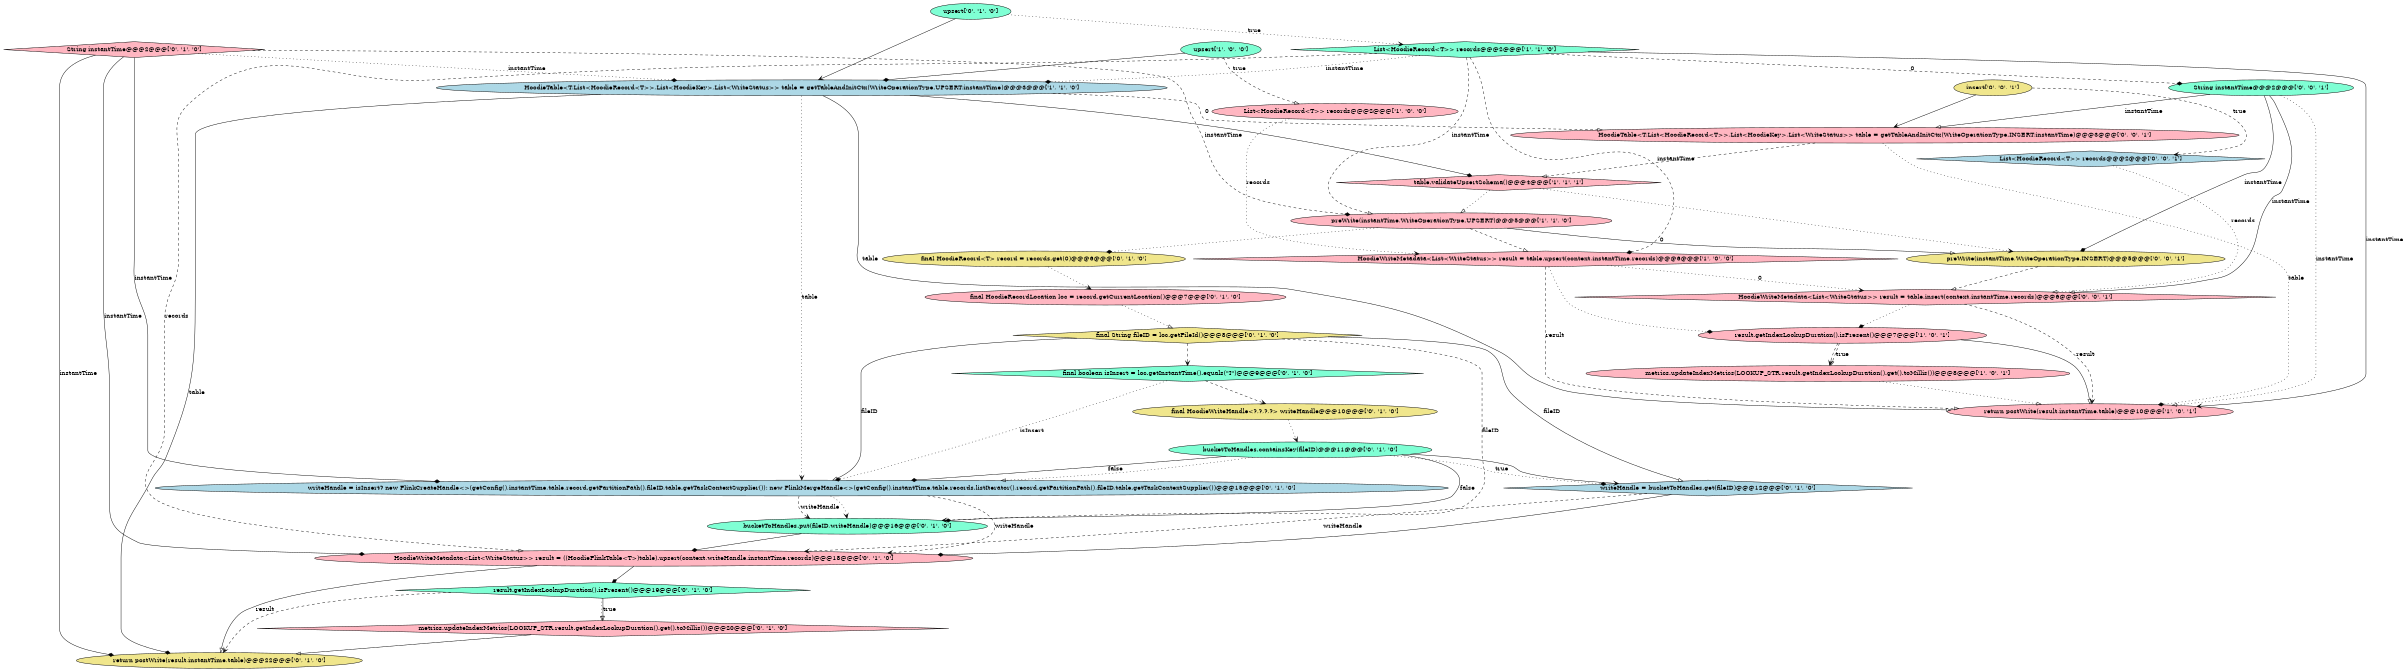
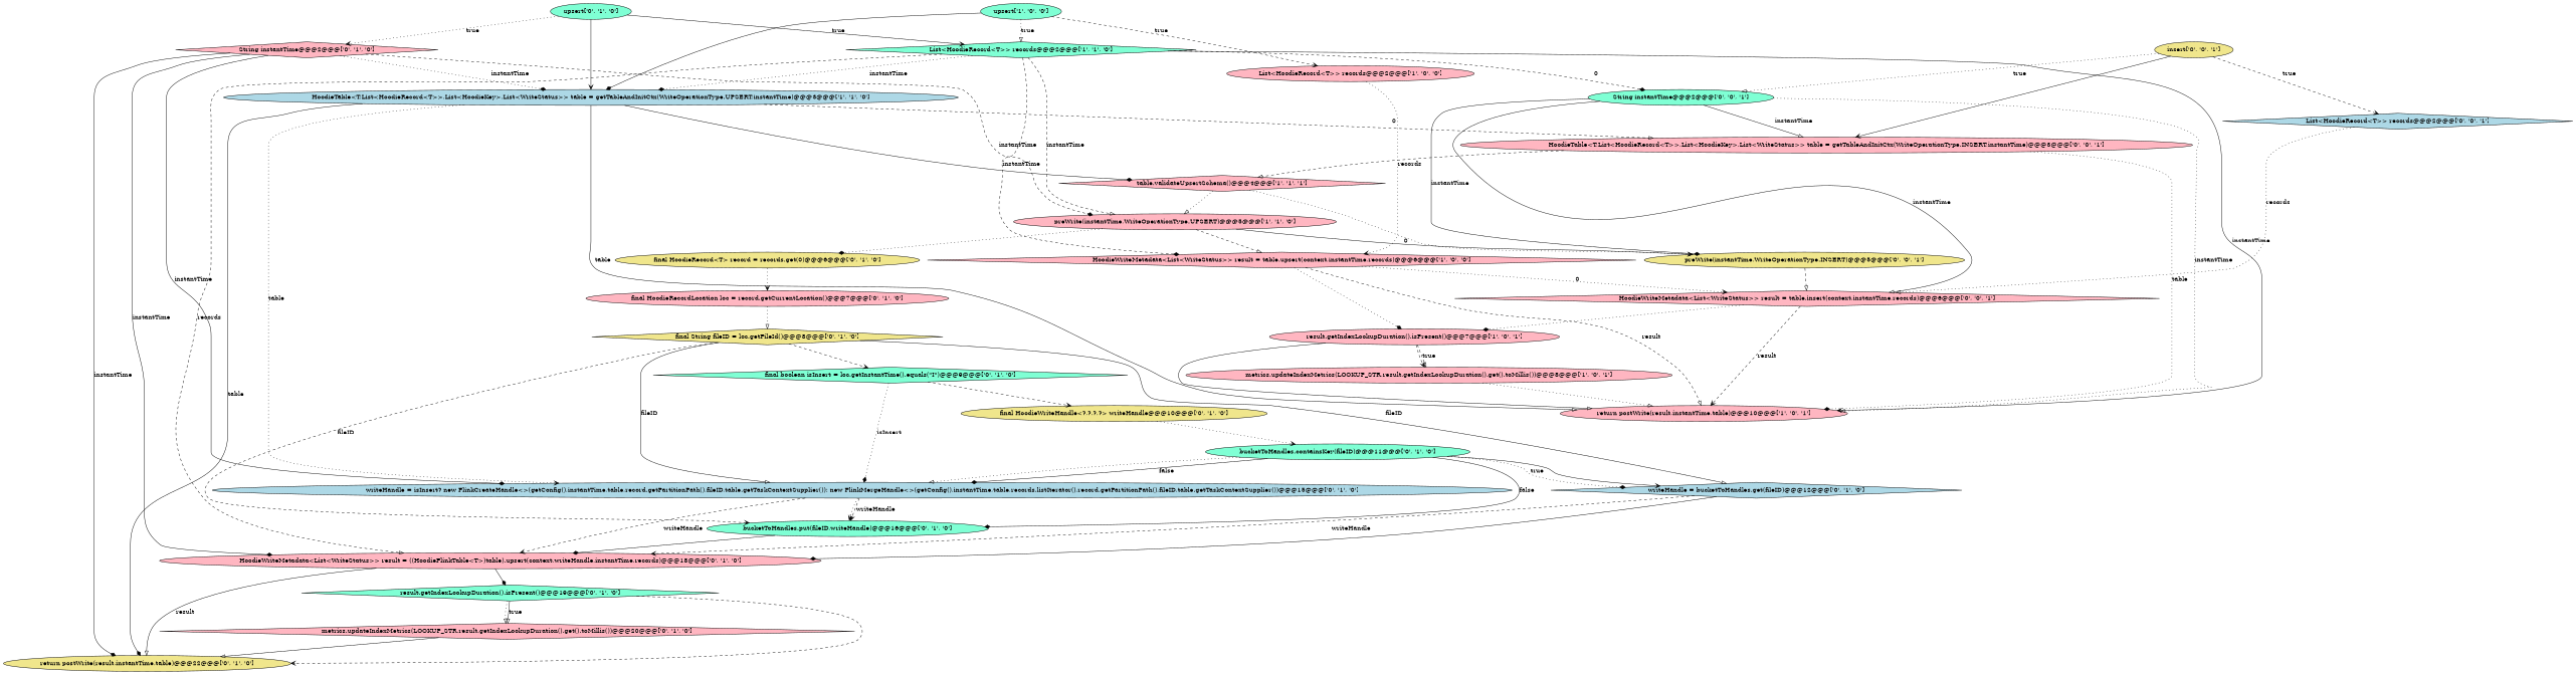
  digraph {
    node [fillcolor=lightpink shape=ellipse style=filled]
    edge [arrowhead=onormal style=solid]
    n1 [fillcolor=lightblue label="HoodieTable<T,List<HoodieRecord<T>>,List<HoodieKey>,List<WriteStatus>> table = getTableAndInitCtx(WriteOperationType.UPSERT,instantTime)@@@3@@@['1', '1', '0']"]
    n2 [label="table.validateUpsertSchema()@@@4@@@['1', '1', '1']" shape=diamond]
    n3 [fillcolor=khaki label="return postWrite(result,instantTime,table)@@@22@@@['0', '1', '0']"]
    n4 [label="HoodieTable<T,List<HoodieRecord<T>>,List<HoodieKey>,List<WriteStatus>> table = getTableAndInitCtx(WriteOperationType.INSERT,instantTime)@@@3@@@['0', '0', '1']"]
    n5 [fillcolor=lightblue label="writeHandle = isInsert? new FlinkCreateHandle<>(getConfig(),instantTime,table,record.getPartitionPath(),fileID,table.getTaskContextSupplier()): new FlinkMergeHandle<>(getConfig(),instantTime,table,records.listIterator(),record.getPartitionPath(),fileID,table.getTaskContextSupplier())@@@15@@@['0', '1', '0']"]
    n6 [label="return postWrite(result,instantTime,table)@@@10@@@['1', '0', '1']"]
    n7 [label="preWrite(instantTime,WriteOperationType.UPSERT)@@@5@@@['1', '1', '0']"]
    n8 [fillcolor=khaki label="preWrite(instantTime,WriteOperationType.INSERT)@@@5@@@['0', '0', '1']"]
    n9 [fillcolor=aquamarine label="bucketToHandles.put(fileID,writeHandle)@@@16@@@['0', '1', '0']"]
    n10 [label="HoodieWriteMetadata<List<WriteStatus>> result = ((HoodieFlinkTable<T>)table).upsert(context,writeHandle,instantTime,records)@@@18@@@['0', '1', '0']"]
    n11 [fillcolor=aquamarine label="upsert['0', '1', '0']"]
    n12 [label="String instantTime@@@2@@@['0', '1', '0']" shape=diamond]
    n13 [fillcolor=aquamarine label="List<HoodieRecord<T>> records@@@2@@@['1', '1', '0']" shape=diamond]
    n14 [fillcolor=aquamarine label="String instantTime@@@2@@@['0', '0', '1']"]
    n15 [label="HoodieWriteMetadata<List<WriteStatus>> result = table.upsert(context,instantTime,records)@@@6@@@['1', '0', '0']" shape=diamond]
    n16 [fillcolor=khaki label="final HoodieRecord<T> record = records.get(0)@@@6@@@['0', '1', '0']"]
    n17 [label="HoodieWriteMetadata<List<WriteStatus>> result = table.insert(context,instantTime,records)@@@6@@@['0', '0', '1']" shape=diamond]
    n18 [label="result.getIndexLookupDuration().isPresent()@@@7@@@['1', '0', '1']"]
    n19 [fillcolor=khaki label="final String fileID = loc.getFileId()@@@8@@@['0', '1', '0']" shape=diamond]
    n20 [fillcolor=lightblue label="writeHandle = bucketToHandles.get(fileID)@@@12@@@['0', '1', '0']" shape=diamond]
    n21 [fillcolor=aquamarine label="final boolean isInsert = loc.getInstantTime().equals(\"I\")@@@9@@@['0', '1', '0']" shape=diamond]
    n22 [fillcolor=khaki label="final HoodieWriteHandle<?,?,?,?> writeHandle@@@10@@@['0', '1', '0']"]
    n23 [fillcolor=aquamarine label="bucketToHandles.containsKey(fileID)@@@11@@@['0', '1', '0']"]
    n24 [label="metrics.updateIndexMetrics(LOOKUP_STR,result.getIndexLookupDuration().get().toMillis())@@@20@@@['0', '1', '0']" shape=diamond]
    n25 [label="metrics.updateIndexMetrics(LOOKUP_STR,result.getIndexLookupDuration().get().toMillis())@@@8@@@['1', '0', '1']"]
    n26 [fillcolor=aquamarine label="result.getIndexLookupDuration().isPresent()@@@19@@@['0', '1', '0']" shape=diamond]
    n27 [fillcolor=aquamarine label="upsert['1', '0', '0']"]
    n28 [label="List<HoodieRecord<T>> records@@@2@@@['1', '0', '0']"]
    n29 [label="final HoodieRecordLocation loc = record.getCurrentLocation()@@@7@@@['0', '1', '0']"]
    n30 [fillcolor=lightblue label="List<HoodieRecord<T>> records@@@2@@@['0', '0', '1']" shape=diamond]
    n31 [fillcolor=khaki label="insert['0', '0', '1']"]
    n1 -> n2 [arrowhead=diamond]
    n1 -> n3 [arrowhead=diamond label=table]
    n1 -> n4 [label=0 style=dashed]
    n1 -> n5 [arrowhead=vee label=table style=dotted]
    n1 -> n6 [label=table]
    n2 -> n7 [style=dotted]
    n2 -> n8 [arrowhead=vee style=dotted]
    n4 -> n2 [style=dashed]
    n4 -> n6 [arrowhead=diamond label=table style=dotted]
    n5 -> n9 [arrowhead=vee style=dotted]
    n5 -> n9 [arrowhead=vee label=writeHandle style=dashed]
    n5 -> n10 [arrowhead=vee label=writeHandle style=dashed]
    n7 -> n8 [label=0]
    n7 -> n15 [style=dashed]
    n7 -> n16 [arrowhead=diamond style=dotted]
    n8 -> n17 [style=dashed]
    n9 -> n10 [arrowhead=diamond]
    n10 -> n3 [label=result]
    n10 -> n26 [arrowhead=diamond]
    n11 -> n1 [arrowhead=vee]
-   n11 -> n13 [arrowhead=vee label=true style=dotted]
+   n11 -> n12 [arrowhead=vee label=true style=dotted]
+   n11 -> n13 [arrowhead=vee label=true]
    n12 -> n1 [arrowhead=diamond label=instantTime style=dotted]
    n12 -> n3 [arrowhead=diamond label=instantTime]
    n12 -> n5 [arrowhead=diamond label=instantTime]
    n12 -> n7 [arrowhead=diamond label=instantTime style=dashed]
    n12 -> n10 [arrowhead=diamond label=instantTime]
    n13 -> n1 [arrowhead=diamond label=instantTime style=dotted]
    n13 -> n6 [arrowhead=vee label=instantTime]
    n13 -> n7 [label=instantTime style=dashed]
    n13 -> n10 [label=records style=dashed]
    n13 -> n14 [arrowhead=diamond label=0 style=dashed]
    n13 -> n15 [arrowhead=diamond label=instantTime style=dashed]
    n14 -> n4 [label=instantTime]
    n14 -> n6 [label=instantTime style=dotted]
    n14 -> n8 [arrowhead=diamond label=instantTime]
    n14 -> n17 [label=instantTime]
    n15 -> n6 [label=result style=dashed]
    n15 -> n17 [arrowhead=vee label=0 style=dotted]
    n15 -> n18 [arrowhead=diamond style=dotted]
    n16 -> n29 [arrowhead=vee style=dotted]
    n17 -> n6 [arrowhead=vee label=result style=dashed]
    n17 -> n18 [arrowhead=diamond style=dotted]
    n18 -> n6
    n18 -> n25 [label=true style=dashed]
    n18 -> n25 [arrowhead=vee style=dashed]
    n19 -> n5 [label=fileID]
    n19 -> n9 [arrowhead=vee label=fileID style=dashed]
    n19 -> n20 [label=fileID]
    n19 -> n21 [arrowhead=vee style=dashed]
    n20 -> n10 [arrowhead=vee label=writeHandle style=dashed]
    n20 -> n10 [arrowhead=diamond]
    n21 -> n5 [arrowhead=diamond label=isInsert style=dotted]
    n21 -> n22 [arrowhead=vee style=dashed]
    n22 -> n23 [arrowhead=vee style=dotted]
    n23 -> n5 [arrowhead=diamond label=false]
    n23 -> n5 [style=dotted]
    n23 -> n9 [arrowhead=diamond label=false]
    n23 -> n20 [arrowhead=vee]
    n23 -> n20 [arrowhead=diamond label=true style=dotted]
    n24 -> n3
    n25 -> n6 [style=dotted]
    n26 -> n3 [arrowhead=vee style=dashed]
    n26 -> n24 [style=dotted]
    n26 -> n24 [label=true]
    n27 -> n1 [arrowhead=diamond]
-   n27 -> n28 [label=true style=dashed]
+   n27 -> n13 [label=true style=dotted]
+   n27 -> n28 [arrowhead=vee label=true style=dashed]
    n28 -> n15 [arrowhead=vee label=records style=dotted]
    n29 -> n19 [style=dotted]
    n30 -> n17 [label=records style=dotted]
    n31 -> n4 [arrowhead=vee]
+   n31 -> n14 [label=true style=dotted]
    n31 -> n30 [arrowhead=vee label=true style=dashed]
  }
